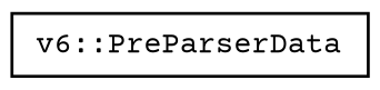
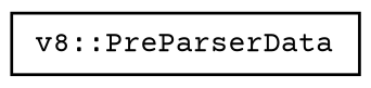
  digraph {
    rankdir=LR
    fontname="Courier Prime"
-   n1 [color=black fillcolor=white fontname="Courier Prime" fontsize=10 height=0.2 label="v6::PreParserData" shape=record style=filled width=0.4]
+   n1 [color=black fillcolor=white fontname="Courier Prime" fontsize=10 height=0.2 label="v8::PreParserData" shape=record style=filled width=0.4]
  }
